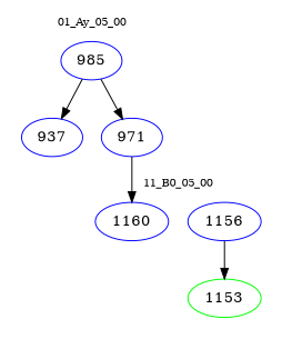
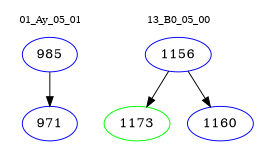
  digraph {
    node [color=blue]
    edge [color=black]
    n1 [label=985]
-   n2 [label=937]
    n3 [label=971]
    n4 [label=1156]
-   n5 [color=green label=1153]
+   n5 [color=green label=1173]
    n6 [label=1160]
    subgraph cluster_1 {
      color=white
      fontsize=10
-     label="01_Ay_05_00"
+     label="01_Ay_05_01"
      n1
-     n2
      n3
    }
    subgraph cluster_2 {
      color=white
      fontsize=10
-     label="11_B0_05_00"
+     label="13_B0_05_00"
      n4
      n5
      n6
    }
-   n1 -> n2
    n1 -> n3
    n4 -> n5
-   n3 -> n6
+   n4 -> n6
  }
